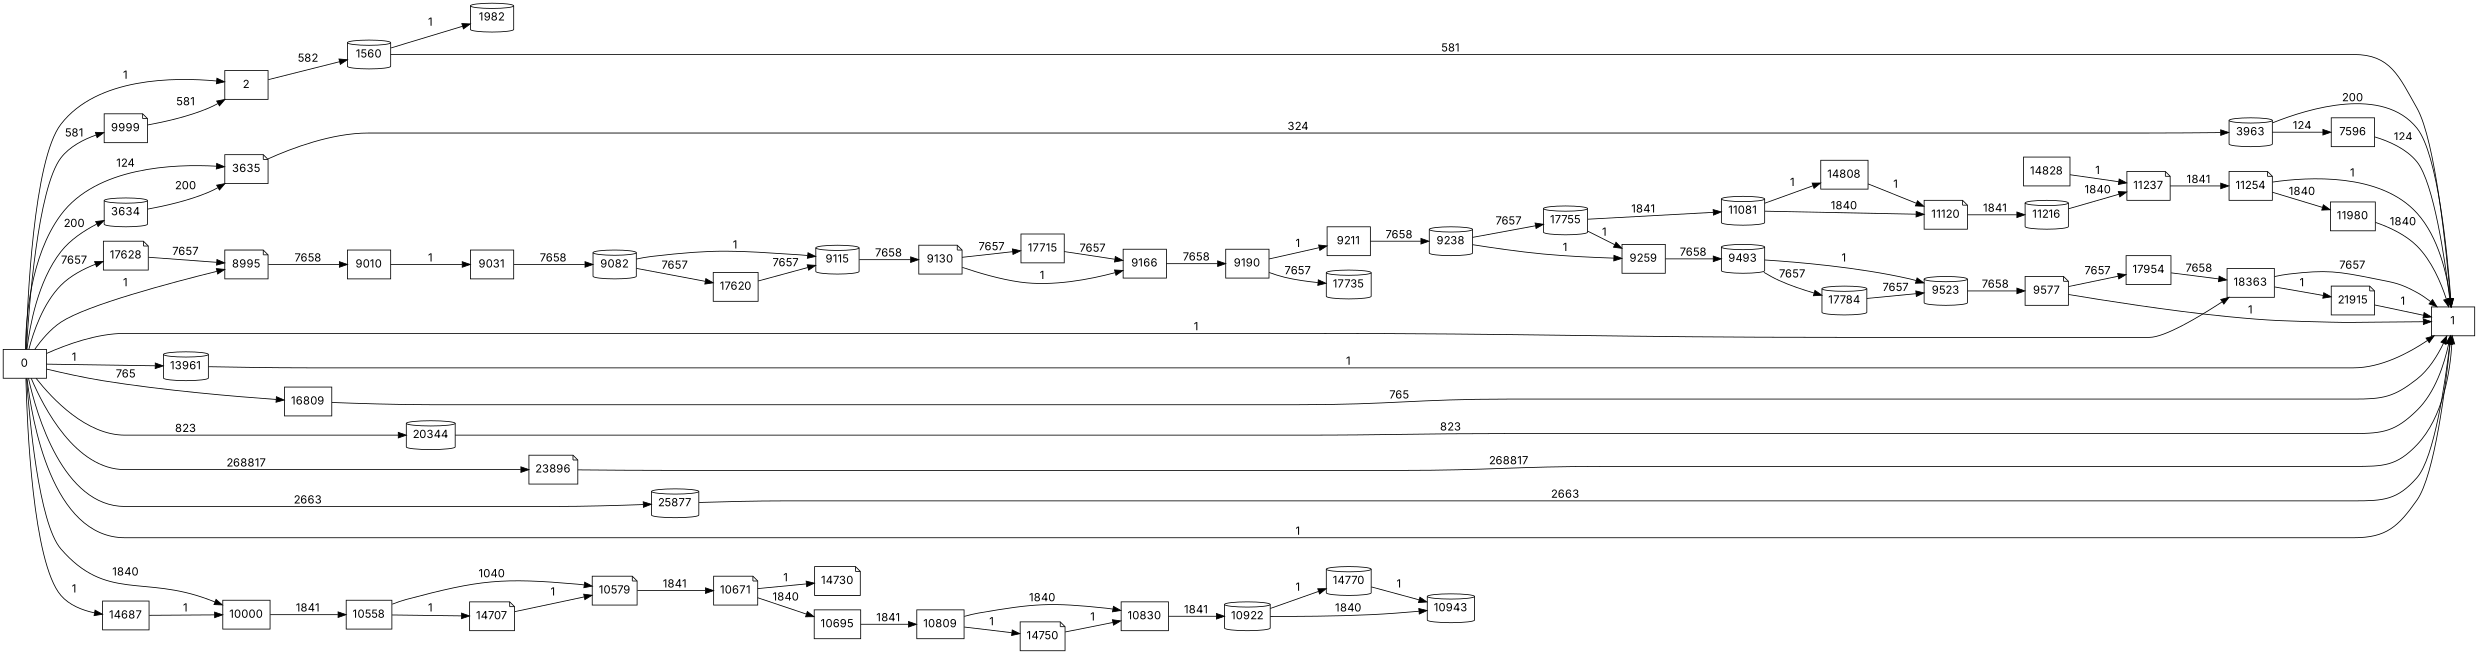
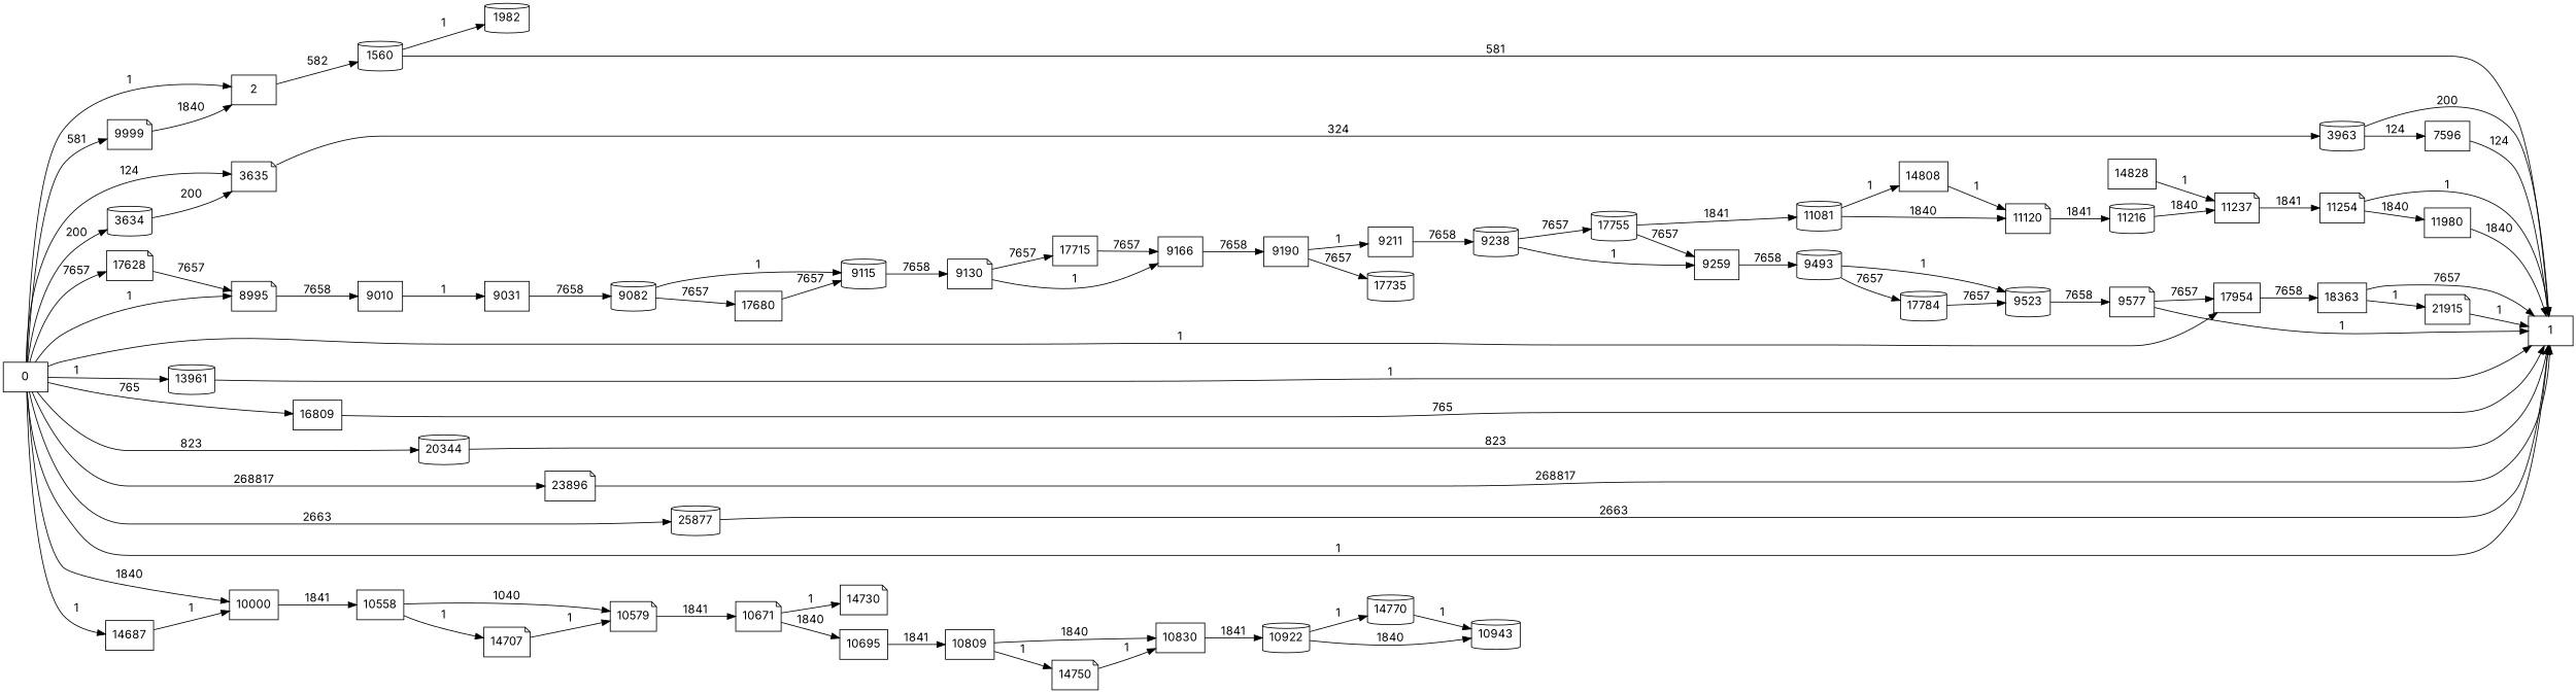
  digraph {
    fontname=Inter
    rankdir=LR
    node [fontname=Inter shape=box]
    edge [fontname=Inter]
    1560 [shape=cylinder]
    2
    1
    1982 [shape=cylinder]
    3634 [shape=cylinder]
    3635 [shape=note]
    3963 [shape=cylinder]
    7596
    8995 [shape=note]
    9010
    9031
    9082 [shape=cylinder]
    9115 [shape=cylinder]
-   17680 [label=17620]
+   17680
    9130 [shape=note]
    9166
    17715
    9190
    9211
    17735 [shape=cylinder]
    9238 [shape=cylinder]
    9259
    17755 [shape=cylinder]
    9493 [shape=cylinder]
    11081 [shape=cylinder]
    9523 [shape=cylinder]
    17784 [shape=cylinder]
    9577 [shape=note]
    17954
    18363
    21915 [shape=note]
    9999 [shape=note]
    10000
    10558
    10579 [shape=note]
    14707 [shape=note]
    10671 [shape=note]
    10695
    14730 [shape=note]
    10809
    10830
    14750 [shape=note]
    10922 [shape=cylinder]
    10943 [shape=cylinder]
    14770 [shape=cylinder]
    11120 [shape=note]
    14808
    11216 [shape=cylinder]
    11237 [shape=note]
    11254 [shape=note]
    14828
    11980
    13961 [shape=cylinder]
    14687
    16809
    17628 [shape=note]
    20344 [shape=cylinder]
    23896 [shape=note]
    25877 [shape=cylinder]
    0
    1560 -> 1 [label=581]
    1560 -> 1982 [label=1]
    2 -> 1560 [label=582]
    3634 -> 3635 [label=200]
    3635 -> 3963 [label=324]
    3963 -> 1 [label=200]
    3963 -> 7596 [label=124]
    7596 -> 1 [label=124]
    8995 -> 9010 [label=7658]
    9010 -> 9031 [label=1]
    9031 -> 9082 [label=7658]
    9082 -> 9115 [label=1]
    9082 -> 17680 [label=7657]
    9115 -> 9130 [label=7658]
    17680 -> 9115 [label=7657]
    9130 -> 9166 [label=1]
    9130 -> 17715 [label=7657]
    9166 -> 9190 [label=7658]
    17715 -> 9166 [label=7657]
    9190 -> 9211 [label=1]
    9190 -> 17735 [label=7657]
    9211 -> 9238 [label=7658]
    9238 -> 9259 [label=1]
    9238 -> 17755 [label=7657]
    9259 -> 9493 [label=7658]
-   17755 -> 9259 [label=1]
+   17755 -> 9259 [label=7657]
    17755 -> 11081 [label=1841]
    9493 -> 9523 [label=1]
    9493 -> 17784 [label=7657]
    11081 -> 11120 [label=1840]
    11081 -> 14808 [label=1]
    9523 -> 9577 [label=7658]
    17784 -> 9523 [label=7657]
    9577 -> 1 [label=1]
    9577 -> 17954 [label=7657]
    17954 -> 18363 [label=7658]
    18363 -> 1 [label=7657]
    18363 -> 21915 [label=1]
    21915 -> 1 [label=1]
-   9999 -> 2 [label=581]
+   9999 -> 2 [label=1840]
    10000 -> 10558 [label=1841]
    10558 -> 10579 [label=1040]
    10558 -> 14707 [label=1]
    10579 -> 10671 [label=1841]
    14707 -> 10579 [label=1]
    10671 -> 10695 [label=1840]
    10671 -> 14730 [label=1]
    10695 -> 10809 [label=1841]
    10809 -> 10830 [label=1840]
    10809 -> 14750 [label=1]
    10830 -> 10922 [label=1841]
    14750 -> 10830 [label=1]
    10922 -> 10943 [label=1840]
    10922 -> 14770 [label=1]
    14770 -> 10943 [label=1]
    11120 -> 11216 [label=1841]
    14808 -> 11120 [label=1]
    11216 -> 11237 [label=1840]
    11237 -> 11254 [label=1841]
    11254 -> 1 [label=1]
    11254 -> 11980 [label=1840]
    14828 -> 11237 [label=1]
    11980 -> 1 [label=1840]
    13961 -> 1 [label=1]
    14687 -> 10000 [label=1]
    16809 -> 1 [label=765]
    17628 -> 8995 [label=7657]
    20344 -> 1 [label=823]
    23896 -> 1 [label=268817]
    25877 -> 1 [label=2663]
    0 -> 2 [label=1]
    0 -> 1 [label=1]
    0 -> 3634 [label=200]
    0 -> 3635 [label=124]
    0 -> 8995 [label=1]
-   0 -> 18363 [label=1]
+   0 -> 17954 [label=1]
    0 -> 9999 [label=581]
    0 -> 10000 [label=1840]
    0 -> 13961 [label=1]
    0 -> 14687 [label=1]
    0 -> 16809 [label=765]
    0 -> 17628 [label=7657]
    0 -> 20344 [label=823]
    0 -> 23896 [label=268817]
    0 -> 25877 [label=2663]
  }
